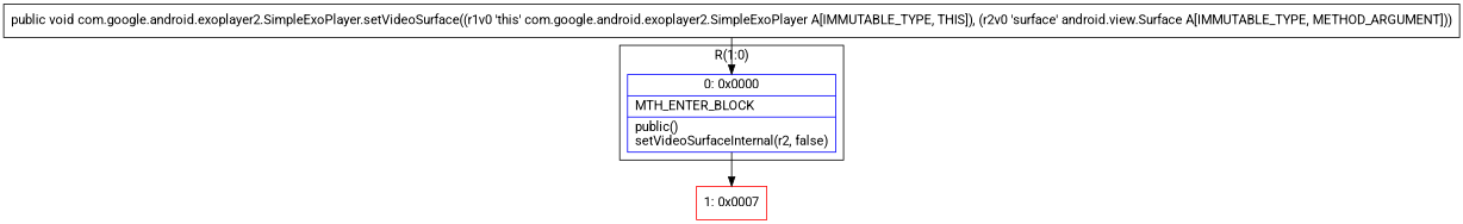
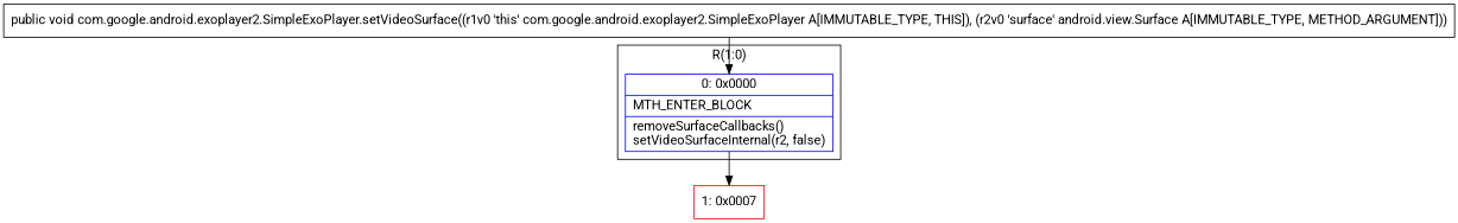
  digraph {
    fontname=Roboto
    node [shape=record fontname=Roboto]
    edge [fontname=Roboto]
-   n1 [color=blue label="{0\:\ 0x0000|MTH_ENTER_BLOCK\l|public()\lsetVideoSurfaceInternal(r2, false)\l}"]
+   n1 [color=blue label="{0\:\ 0x0000|MTH_ENTER_BLOCK\l|removeSurfaceCallbacks()\lsetVideoSurfaceInternal(r2, false)\l}"]
    n2 [color=red label="{1\:\ 0x0007}"]
    n3 [label="{public void com.google.android.exoplayer2.SimpleExoPlayer.setVideoSurface((r1v0 'this' com.google.android.exoplayer2.SimpleExoPlayer A[IMMUTABLE_TYPE, THIS]), (r2v0 'surface' android.view.Surface A[IMMUTABLE_TYPE, METHOD_ARGUMENT])) }"]
    subgraph cluster_1 {
      label="R(1:0)"
      n1
    }
    n1 -> n2
    n3 -> n1
  }
